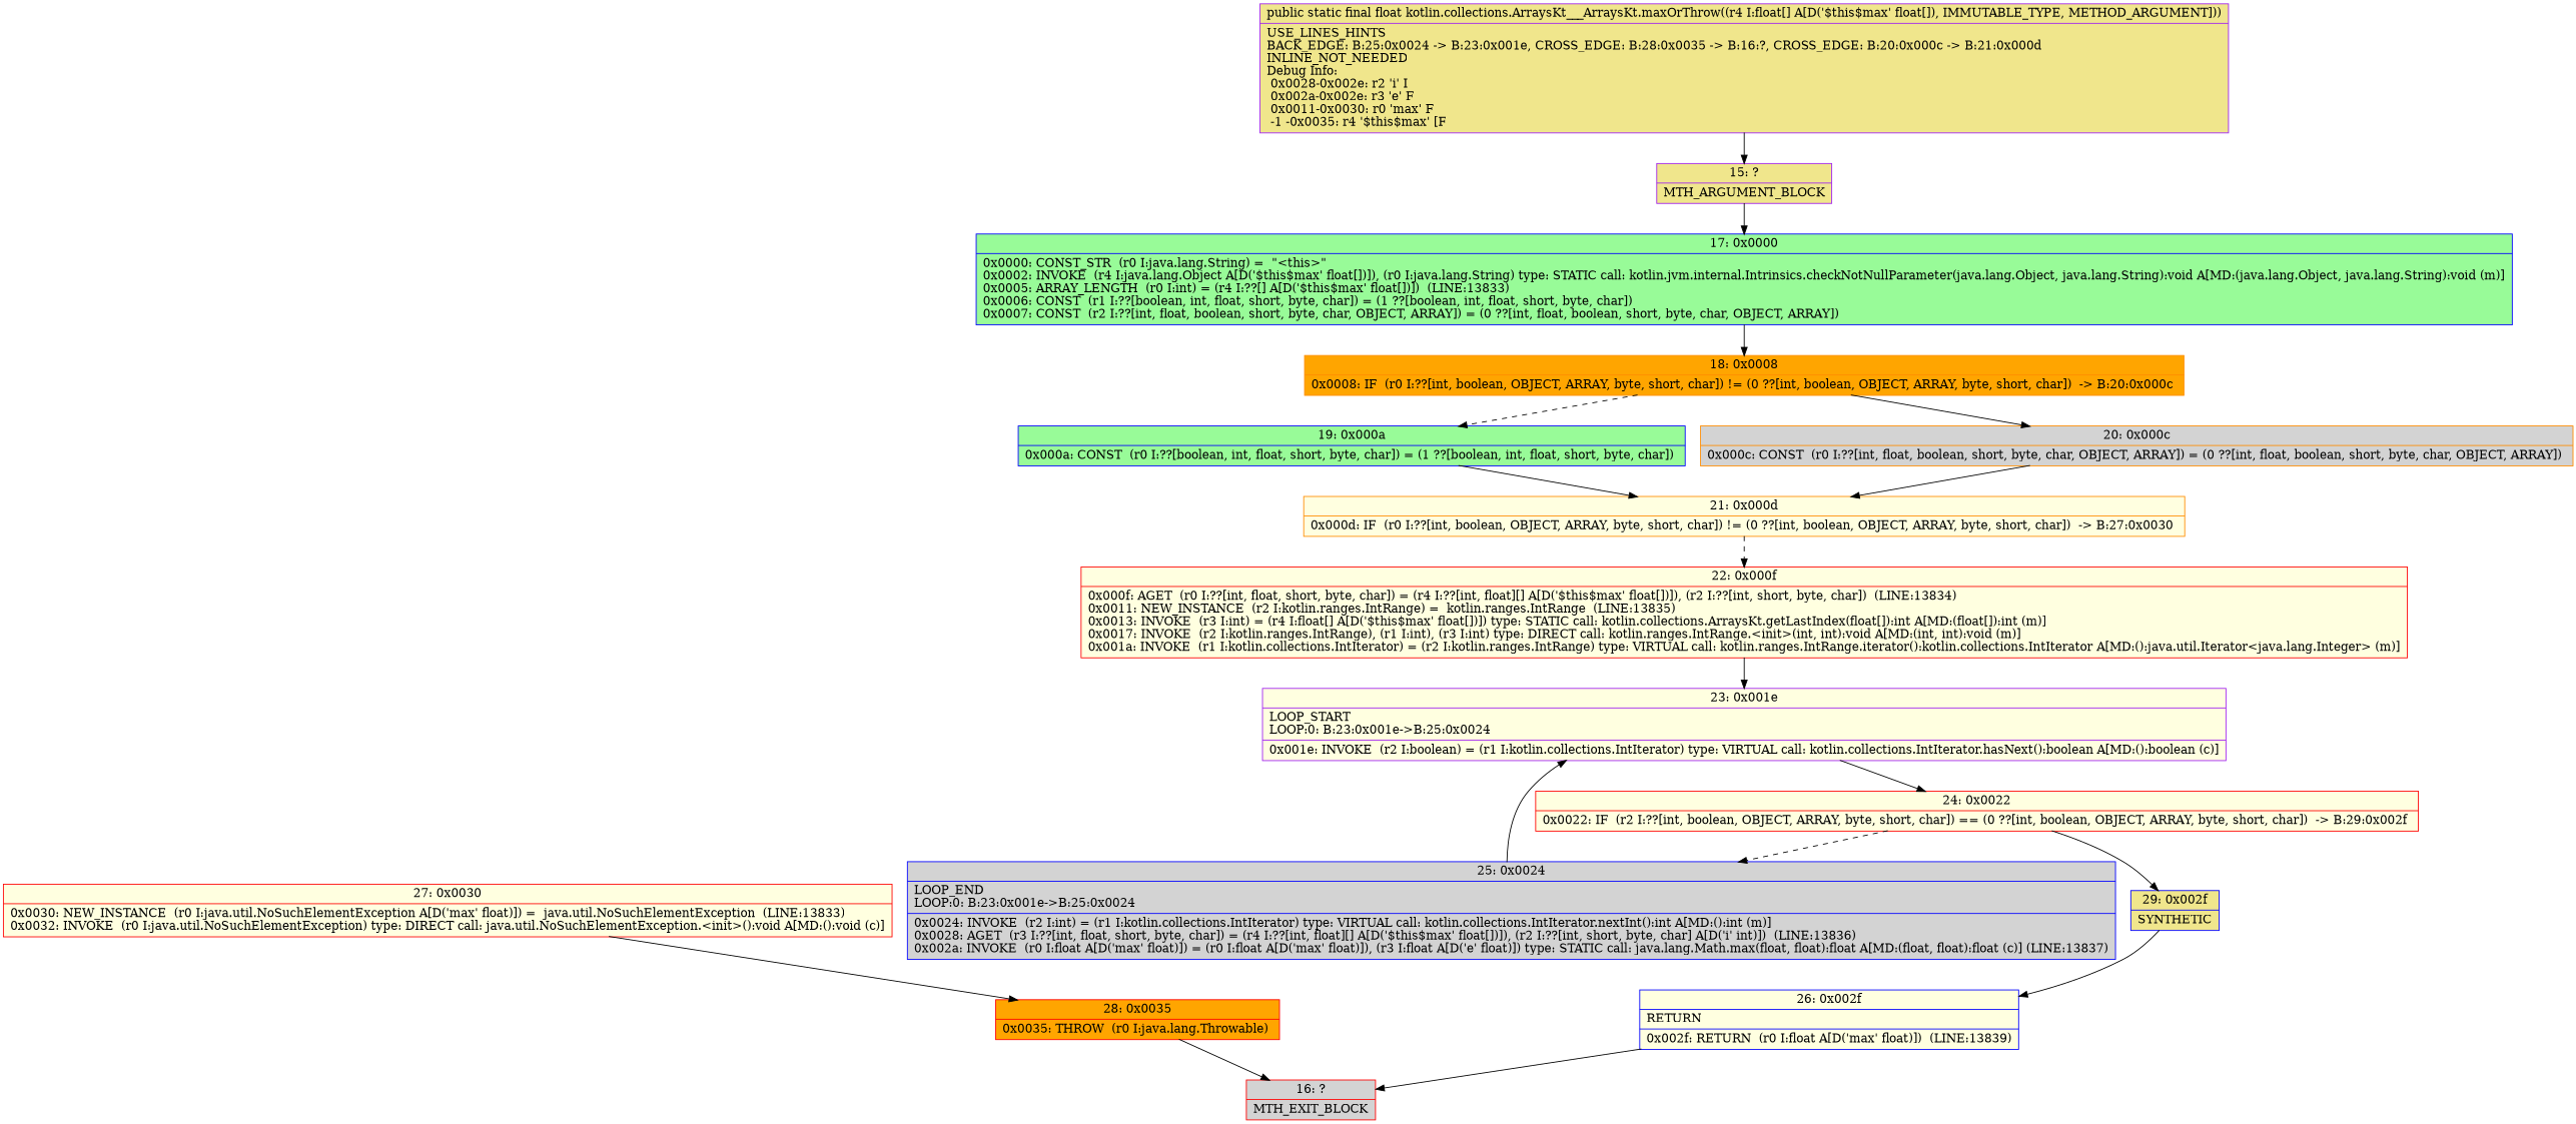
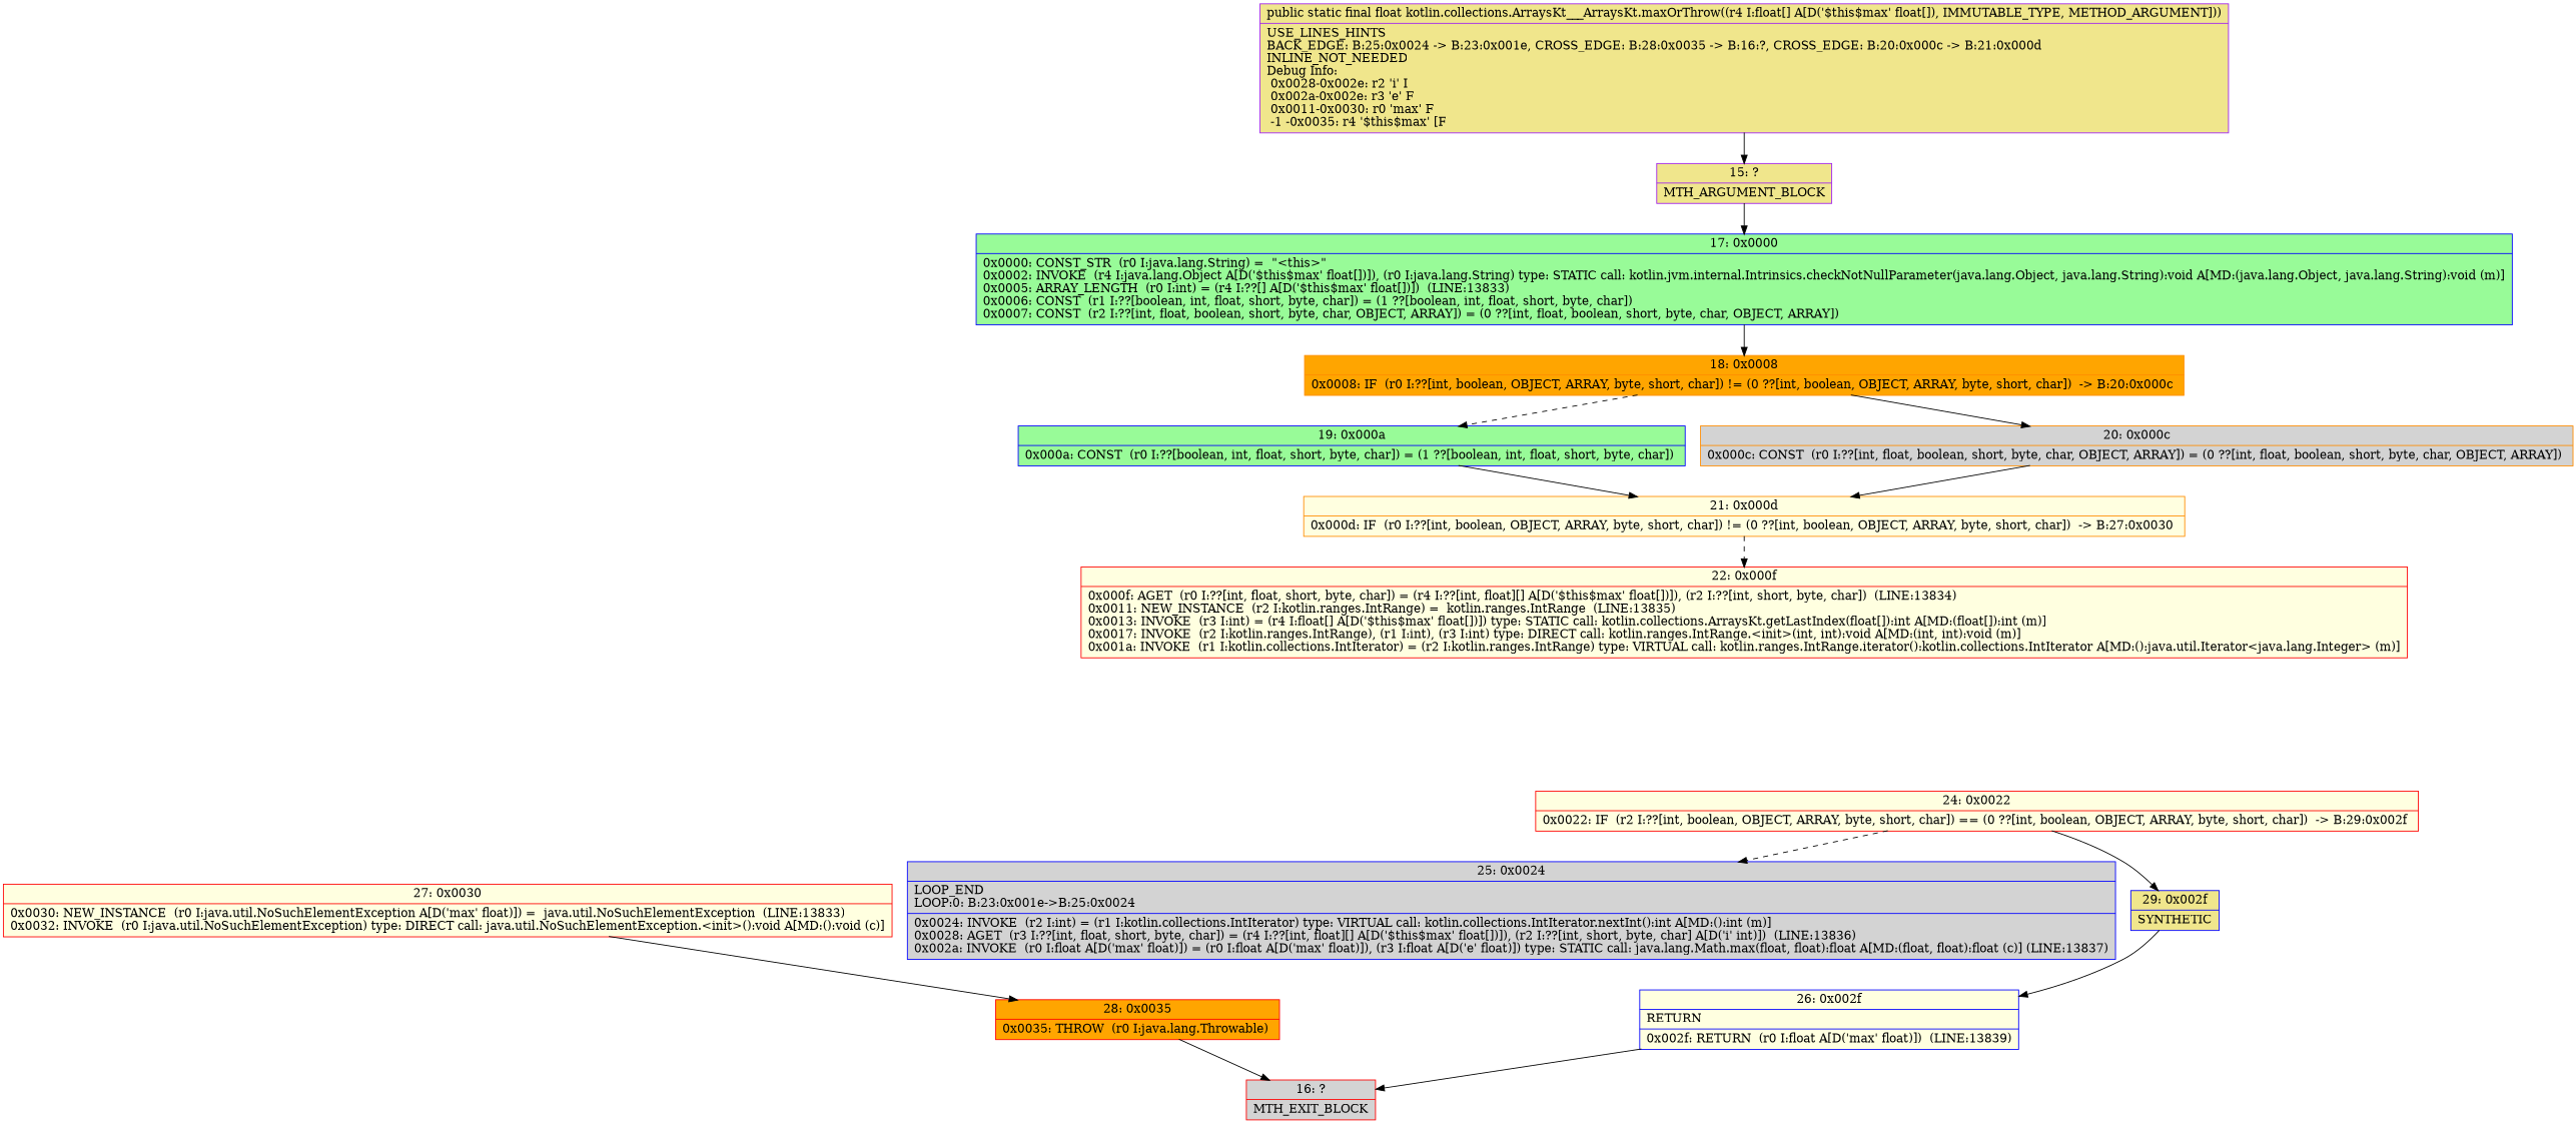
  digraph {
    node [color=blue fillcolor=lightyellow shape=record style=filled]
    n1 [color=purple fillcolor=khaki label="{15\:\ ?|MTH_ARGUMENT_BLOCK\l}"]
    n2 [fillcolor=palegreen label="{17\:\ 0x0000|0x0000: CONST_STR  (r0 I:java.lang.String) =  \"\<this\>\" \l0x0002: INVOKE  (r4 I:java.lang.Object A[D('$this$max' float[])]), (r0 I:java.lang.String) type: STATIC call: kotlin.jvm.internal.Intrinsics.checkNotNullParameter(java.lang.Object, java.lang.String):void A[MD:(java.lang.Object, java.lang.String):void (m)]\l0x0005: ARRAY_LENGTH  (r0 I:int) = (r4 I:??[] A[D('$this$max' float[])])  (LINE:13833)\l0x0006: CONST  (r1 I:??[boolean, int, float, short, byte, char]) = (1 ??[boolean, int, float, short, byte, char]) \l0x0007: CONST  (r2 I:??[int, float, boolean, short, byte, char, OBJECT, ARRAY]) = (0 ??[int, float, boolean, short, byte, char, OBJECT, ARRAY]) \l}"]
    n3 [color=darkorange fillcolor=orange label="{18\:\ 0x0008|0x0008: IF  (r0 I:??[int, boolean, OBJECT, ARRAY, byte, short, char]) != (0 ??[int, boolean, OBJECT, ARRAY, byte, short, char])  \-\> B:20:0x000c \l}"]
    n4 [fillcolor=palegreen label="{19\:\ 0x000a|0x000a: CONST  (r0 I:??[boolean, int, float, short, byte, char]) = (1 ??[boolean, int, float, short, byte, char]) \l}"]
    n5 [color=darkorange fillcolor=lightgrey label="{20\:\ 0x000c|0x000c: CONST  (r0 I:??[int, float, boolean, short, byte, char, OBJECT, ARRAY]) = (0 ??[int, float, boolean, short, byte, char, OBJECT, ARRAY]) \l}"]
    n6 [color=darkorange label="{21\:\ 0x000d|0x000d: IF  (r0 I:??[int, boolean, OBJECT, ARRAY, byte, short, char]) != (0 ??[int, boolean, OBJECT, ARRAY, byte, short, char])  \-\> B:27:0x0030 \l}"]
    n7 [color=red label="{22\:\ 0x000f|0x000f: AGET  (r0 I:??[int, float, short, byte, char]) = (r4 I:??[int, float][] A[D('$this$max' float[])]), (r2 I:??[int, short, byte, char])  (LINE:13834)\l0x0011: NEW_INSTANCE  (r2 I:kotlin.ranges.IntRange) =  kotlin.ranges.IntRange  (LINE:13835)\l0x0013: INVOKE  (r3 I:int) = (r4 I:float[] A[D('$this$max' float[])]) type: STATIC call: kotlin.collections.ArraysKt.getLastIndex(float[]):int A[MD:(float[]):int (m)]\l0x0017: INVOKE  (r2 I:kotlin.ranges.IntRange), (r1 I:int), (r3 I:int) type: DIRECT call: kotlin.ranges.IntRange.\<init\>(int, int):void A[MD:(int, int):void (m)]\l0x001a: INVOKE  (r1 I:kotlin.collections.IntIterator) = (r2 I:kotlin.ranges.IntRange) type: VIRTUAL call: kotlin.ranges.IntRange.iterator():kotlin.collections.IntIterator A[MD:():java.util.Iterator\<java.lang.Integer\> (m)]\l}"]
-   n8 [color=purple label="{23\:\ 0x001e|LOOP_START\lLOOP:0: B:23:0x001e\-\>B:25:0x0024\l|0x001e: INVOKE  (r2 I:boolean) = (r1 I:kotlin.collections.IntIterator) type: VIRTUAL call: kotlin.collections.IntIterator.hasNext():boolean A[MD:():boolean (c)]\l}"]
    n9 [color=red label="{27\:\ 0x0030|0x0030: NEW_INSTANCE  (r0 I:java.util.NoSuchElementException A[D('max' float)]) =  java.util.NoSuchElementException  (LINE:13833)\l0x0032: INVOKE  (r0 I:java.util.NoSuchElementException) type: DIRECT call: java.util.NoSuchElementException.\<init\>():void A[MD:():void (c)]\l}"]
    n10 [color=red fillcolor=orange label="{28\:\ 0x0035|0x0035: THROW  (r0 I:java.lang.Throwable) \l}"]
    n11 [color=red label="{24\:\ 0x0022|0x0022: IF  (r2 I:??[int, boolean, OBJECT, ARRAY, byte, short, char]) == (0 ??[int, boolean, OBJECT, ARRAY, byte, short, char])  \-\> B:29:0x002f \l}"]
    n12 [fillcolor=lightgrey label="{25\:\ 0x0024|LOOP_END\lLOOP:0: B:23:0x001e\-\>B:25:0x0024\l|0x0024: INVOKE  (r2 I:int) = (r1 I:kotlin.collections.IntIterator) type: VIRTUAL call: kotlin.collections.IntIterator.nextInt():int A[MD:():int (m)]\l0x0028: AGET  (r3 I:??[int, float, short, byte, char]) = (r4 I:??[int, float][] A[D('$this$max' float[])]), (r2 I:??[int, short, byte, char] A[D('i' int)])  (LINE:13836)\l0x002a: INVOKE  (r0 I:float A[D('max' float)]) = (r0 I:float A[D('max' float)]), (r3 I:float A[D('e' float)]) type: STATIC call: java.lang.Math.max(float, float):float A[MD:(float, float):float (c)] (LINE:13837)\l}"]
    n13 [fillcolor=khaki label="{29\:\ 0x002f|SYNTHETIC\l}"]
    n14 [label="{26\:\ 0x002f|RETURN\l|0x002f: RETURN  (r0 I:float A[D('max' float)])  (LINE:13839)\l}"]
    n15 [color=red fillcolor=lightgrey label="{16\:\ ?|MTH_EXIT_BLOCK\l}"]
    n16 [color=purple fillcolor=khaki label="{public static final float kotlin.collections.ArraysKt___ArraysKt.maxOrThrow((r4 I:float[] A[D('$this$max' float[]), IMMUTABLE_TYPE, METHOD_ARGUMENT]))  | USE_LINES_HINTS\lBACK_EDGE: B:25:0x0024 \-\> B:23:0x001e, CROSS_EDGE: B:28:0x0035 \-\> B:16:?, CROSS_EDGE: B:20:0x000c \-\> B:21:0x000d\lINLINE_NOT_NEEDED\lDebug Info:\l  0x0028\-0x002e: r2 'i' I\l  0x002a\-0x002e: r3 'e' F\l  0x0011\-0x0030: r0 'max' F\l  \-1 \-0x0035: r4 '$this$max' [F\l}"]
    n1 -> n2
    n2 -> n3
    n3 -> n4 [style=dashed]
    n3 -> n5
    n4 -> n6
    n5 -> n6
    n6 -> n7 [style=dashed]
-   n7 -> n8
-   n8 -> n11
    n9 -> n10
    n10 -> n15
    n11 -> n12 [style=dashed]
    n11 -> n13
-   n12 -> n8
    n13 -> n14
    n14 -> n15
    n16 -> n1
  }
